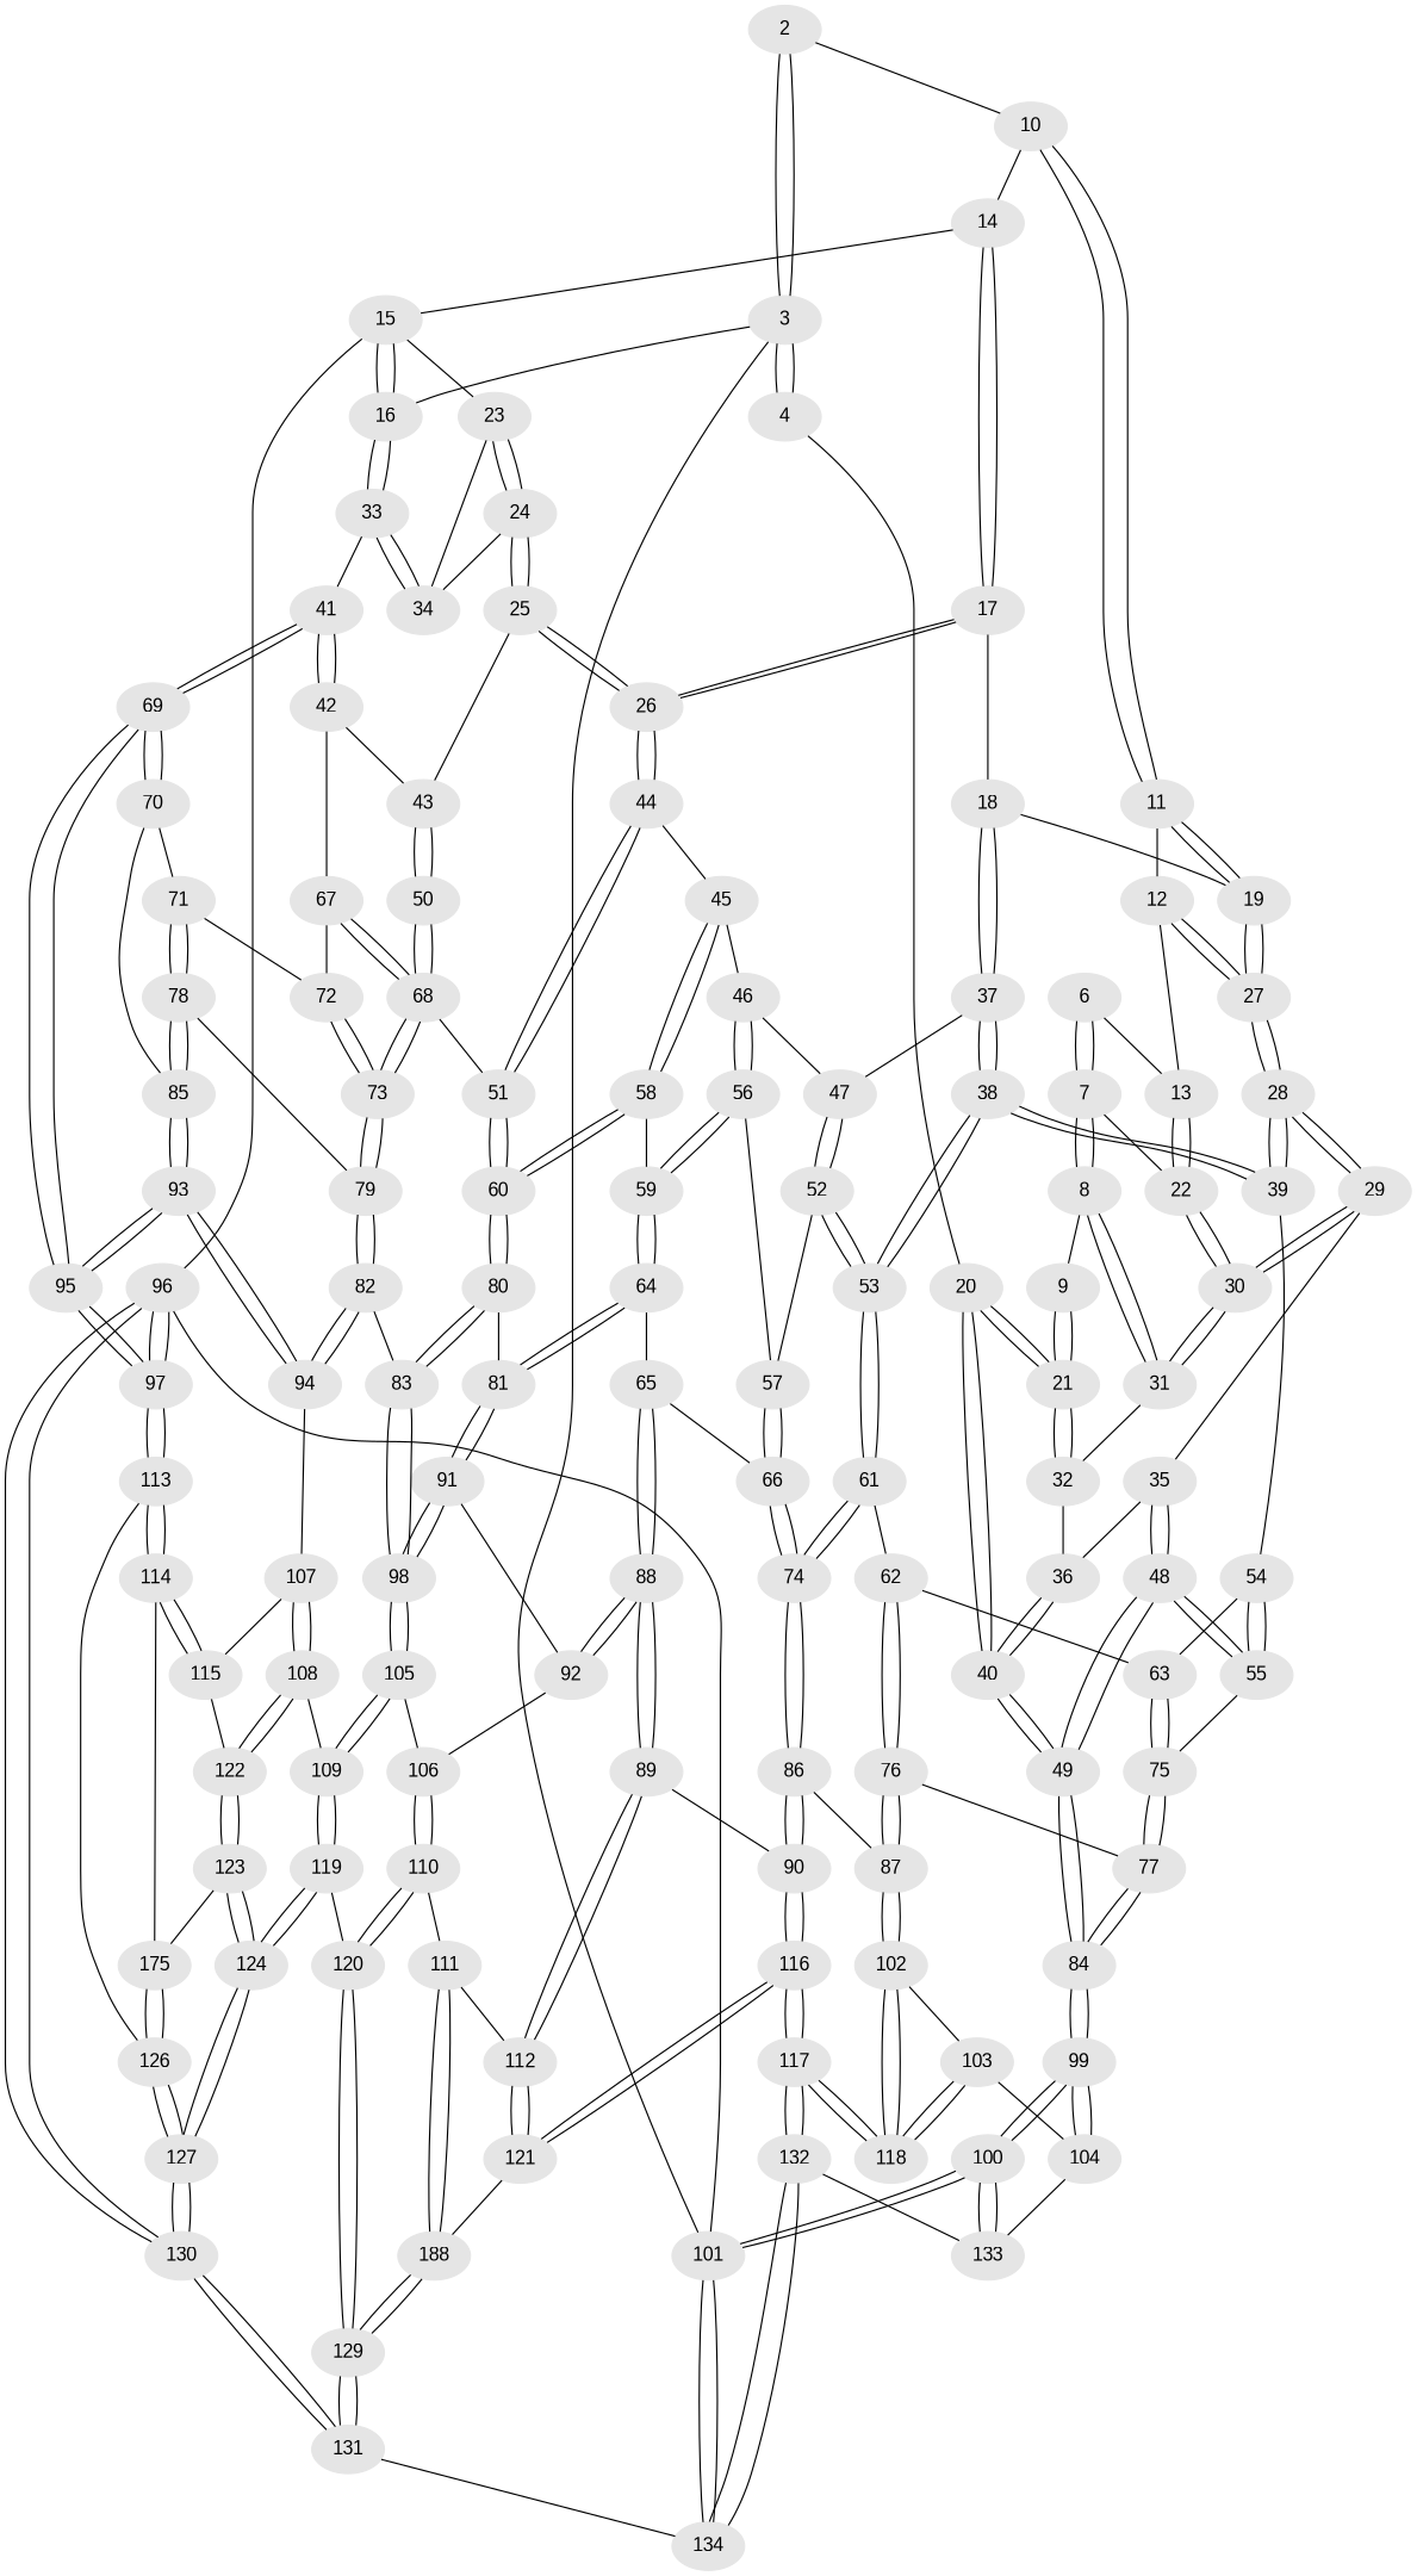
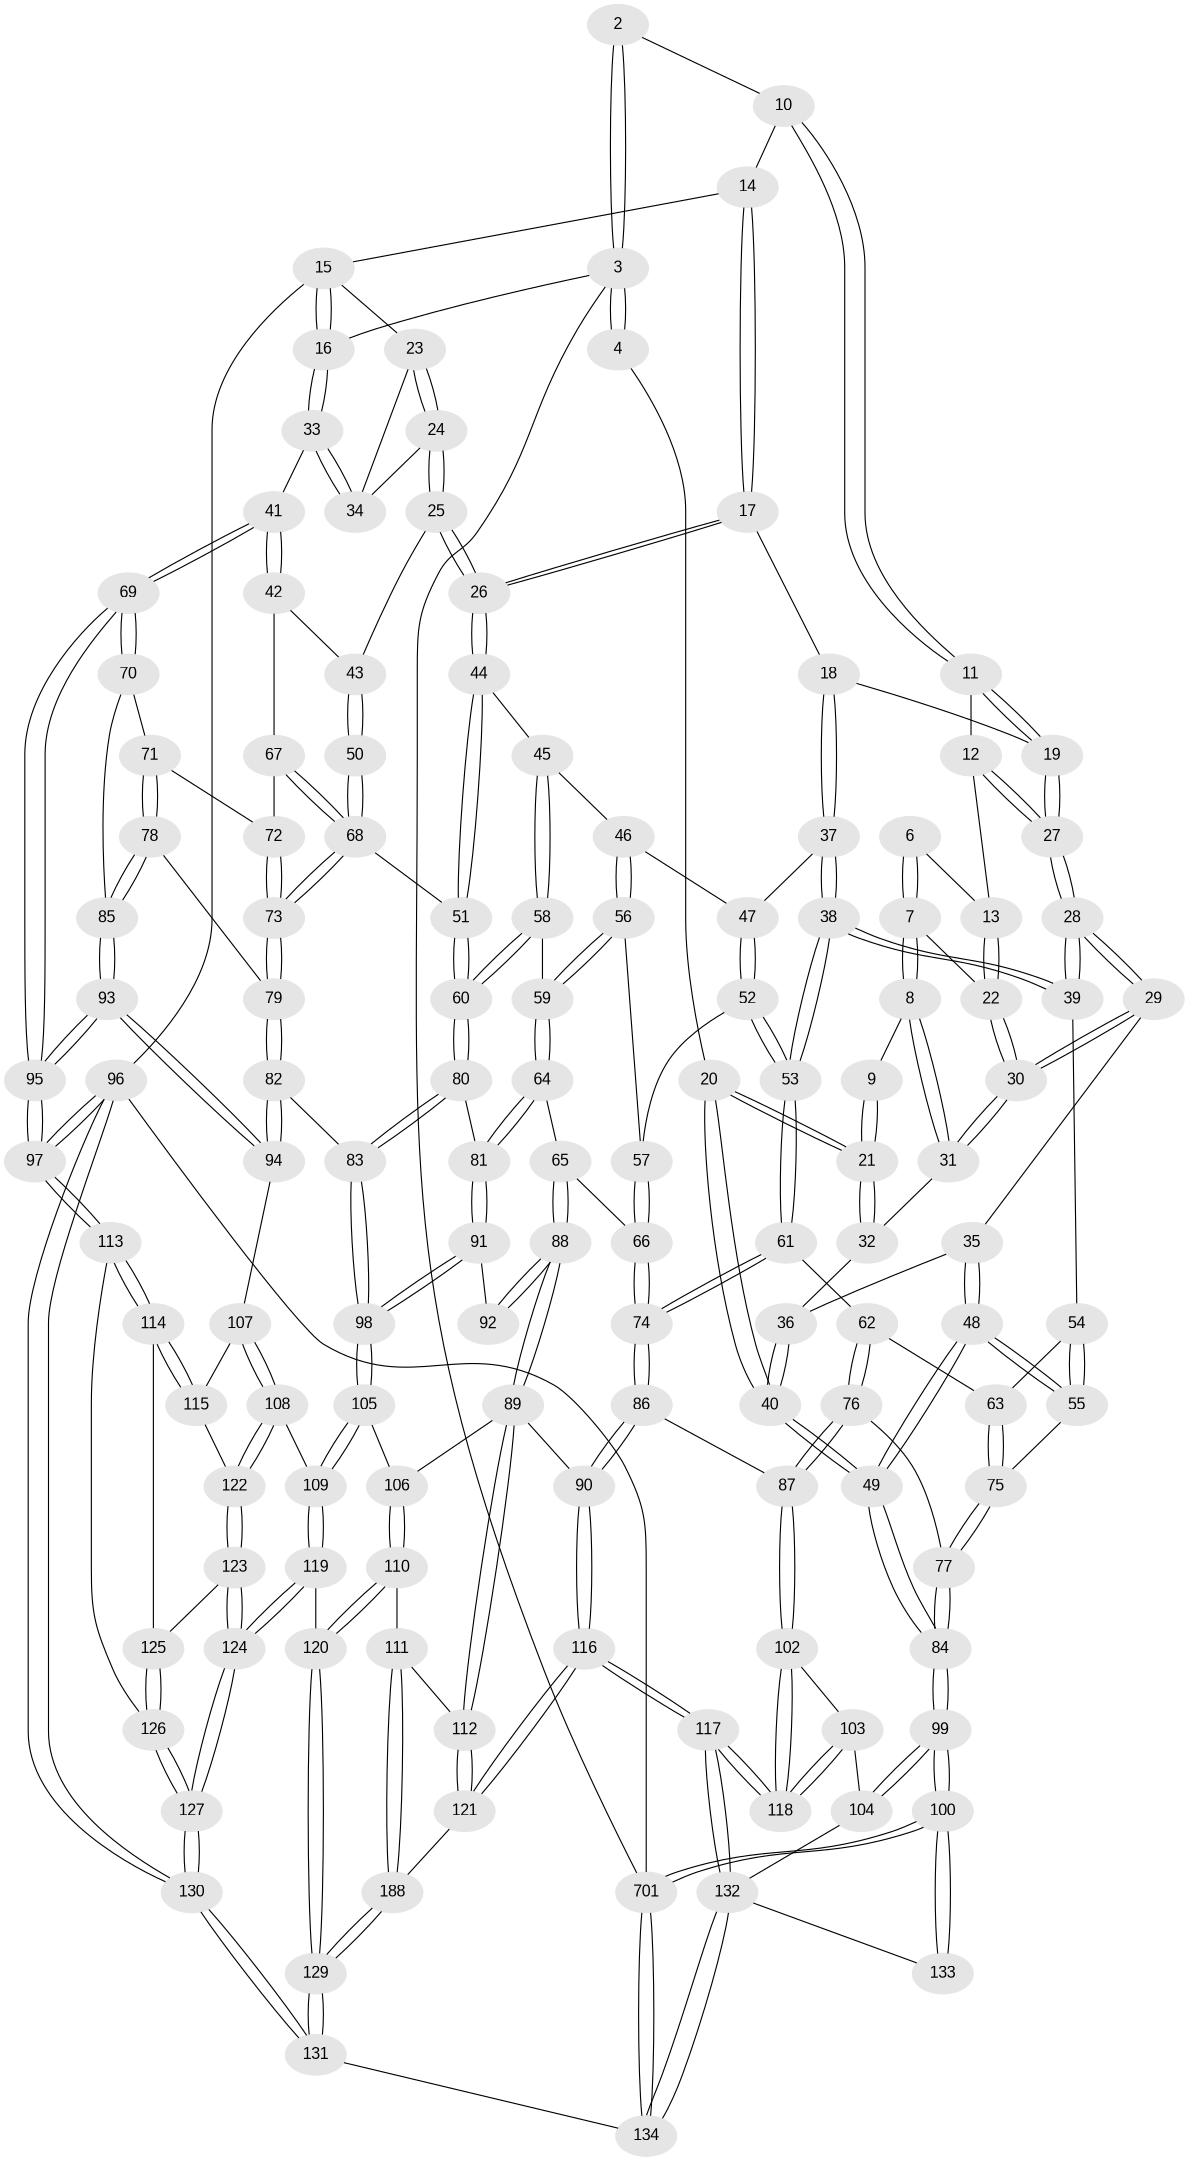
  graph {
    fontname="Liberation Sans"
    node [color=gray90 fontname="Liberation Sans" style=filled]
    edge [fontname="Liberation Sans"]
    2
    3
    10
    6
    7
    13
    4
    16
-   101
+   101 [label=701]
    11
    14
    20
    33
    134
    21
    40
    9
    8
    22
    31
    30
    32
    12
    19
    15
    17
    27
    28
    23
    96
    18
    26
    24
    34
    41
    97
    130
    37
    44
    38
    47
    49
    36
    25
    43
    50
    45
    51
    29
    39
    35
    54
    48
    42
    69
    55
    53
    52
    61
    63
    84
    67
    70
    95
    68
    72
    46
    58
    60
    56
    59
    57
    75
    99
    73
    80
    66
    62
    74
    77
    64
    65
    81
    83
    76
    86
    87
    88
    91
    89
    92
    79
    71
    85
    78
    93
    82
    90
    102
    94
    98
    107
    105
    100
    104
    116
    103
    118
    112
    106
    121
    117
    110
    108
    115
    113
    131
    114
    126
    109
    133
    119
    111
    120
    122
    123
    124
    n128 [label=188]
    129
-   125 [label=175]
+   125
    127
    132
    2 -- 3
    2 -- 3
    2 -- 10
    3 -- 4
    3 -- 4
    3 -- 16
    3 -- 101
    10 -- 11
    10 -- 11
    10 -- 14
    6 -- 7
    6 -- 7
    6 -- 13
    7 -- 8
    7 -- 8
    7 -- 22
    13 -- 22
    13 -- 22
    4 -- 20
    16 -- 33
    16 -- 33
    101 -- 134
    101 -- 134
    11 -- 12
    11 -- 19
    11 -- 19
    14 -- 15
    14 -- 17
    14 -- 17
    20 -- 21
    20 -- 21
    20 -- 40
    20 -- 40
    33 -- 34
    33 -- 34
    33 -- 41
    21 -- 32
    21 -- 32
    40 -- 49
    40 -- 49
    9 -- 21
    9 -- 21
    8 -- 9
    8 -- 31
    8 -- 31
    22 -- 30
    22 -- 30
    31 -- 32
    30 -- 31
    30 -- 31
    32 -- 36
    12 -- 13
    12 -- 27
    12 -- 27
    19 -- 27
    19 -- 27
    15 -- 16
    15 -- 16
    15 -- 23
    15 -- 96
    17 -- 18
    17 -- 26
    17 -- 26
    27 -- 28
    27 -- 28
    28 -- 29
    28 -- 29
    28 -- 39
    28 -- 39
    23 -- 24
    23 -- 24
    23 -- 34
    96 -- 101
    96 -- 97
    96 -- 97
    96 -- 130
    96 -- 130
    18 -- 19
    18 -- 37
    18 -- 37
    26 -- 44
    26 -- 44
    24 -- 34
    24 -- 25
    24 -- 25
    41 -- 42
    41 -- 42
    41 -- 69
    41 -- 69
    97 -- 113
    97 -- 113
    130 -- 131
    130 -- 131
    37 -- 38
    37 -- 38
    37 -- 47
    44 -- 45
    44 -- 51
    44 -- 51
    38 -- 39
    38 -- 39
    38 -- 53
    38 -- 53
    47 -- 52
    47 -- 52
    49 -- 84
    49 -- 84
    36 -- 40
    36 -- 40
    25 -- 26
    25 -- 26
    25 -- 43
    43 -- 50
    43 -- 50
    50 -- 68
    50 -- 68
    45 -- 46
    45 -- 58
    45 -- 58
    51 -- 60
    51 -- 60
    29 -- 30
    29 -- 30
    29 -- 35
    39 -- 54
    35 -- 36
    35 -- 48
    35 -- 48
    54 -- 55
    54 -- 55
    54 -- 63
    48 -- 49
    48 -- 49
    48 -- 55
    48 -- 55
    42 -- 43
    42 -- 67
    69 -- 70
    69 -- 70
    69 -- 95
    69 -- 95
    55 -- 75
    53 -- 61
    53 -- 61
    52 -- 53
    52 -- 53
    52 -- 57
    61 -- 62
    61 -- 74
    61 -- 74
    63 -- 75
    63 -- 75
    84 -- 99
    84 -- 99
    67 -- 68
    67 -- 68
    67 -- 72
    70 -- 71
    70 -- 85
    95 -- 97
    95 -- 97
    68 -- 51
    68 -- 73
    68 -- 73
    72 -- 73
    72 -- 73
    46 -- 47
    46 -- 56
    46 -- 56
    58 -- 60
    58 -- 60
    58 -- 59
    60 -- 80
    60 -- 80
    56 -- 59
    56 -- 59
    56 -- 57
    59 -- 64
    59 -- 64
    57 -- 66
    57 -- 66
    75 -- 77
    75 -- 77
    99 -- 100
    99 -- 100
    99 -- 104
    99 -- 104
    73 -- 79
    73 -- 79
    80 -- 81
    80 -- 83
    80 -- 83
    66 -- 74
    66 -- 74
    62 -- 63
    62 -- 76
    62 -- 76
    74 -- 86
    74 -- 86
    77 -- 84
    77 -- 84
    64 -- 65
    64 -- 81
    64 -- 81
    65 -- 66
    65 -- 88
    65 -- 88
    81 -- 91
    81 -- 91
    83 -- 98
    83 -- 98
    76 -- 77
    76 -- 87
    76 -- 87
    86 -- 87
    86 -- 90
    86 -- 90
    87 -- 102
    87 -- 102
    88 -- 89
    88 -- 89
    88 -- 92
    88 -- 92
    91 -- 92
    91 -- 98
    91 -- 98
    89 -- 90
    89 -- 112
    89 -- 112
-   92 -- 106
+   89 -- 106
    79 -- 82
    79 -- 82
    71 -- 72
    71 -- 78
    71 -- 78
    85 -- 93
    85 -- 93
    78 -- 79
    78 -- 85
    78 -- 85
    93 -- 95
    93 -- 95
    93 -- 94
    93 -- 94
    82 -- 83
    82 -- 94
    82 -- 94
    90 -- 116
    90 -- 116
    102 -- 103
    102 -- 118
    102 -- 118
    94 -- 107
    98 -- 105
    98 -- 105
    107 -- 108
    107 -- 108
    107 -- 115
    105 -- 106
    105 -- 109
    105 -- 109
    100 -- 101
    100 -- 101
    100 -- 133
    100 -- 133
-   104 -- 133
+   104 -- 132
    116 -- 121
    116 -- 121
    116 -- 117
    116 -- 117
    103 -- 104
    103 -- 118
    103 -- 118
    112 -- 121
    112 -- 121
    106 -- 110
    106 -- 110
    121 -- n128
    117 -- 118
    117 -- 118
    117 -- 132
    117 -- 132
    110 -- 111
    110 -- 120
    110 -- 120
    108 -- 109
    108 -- 122
    108 -- 122
    115 -- 122
    113 -- 114
    113 -- 114
    113 -- 126
    131 -- 134
    114 -- 115
    114 -- 115
    114 -- 125
    126 -- 127
    126 -- 127
    109 -- 119
    109 -- 119
    119 -- 120
    119 -- 124
    119 -- 124
    111 -- 112
    111 -- n128
    111 -- n128
    120 -- 129
    120 -- 129
    122 -- 123
    122 -- 123
    123 -- 124
    123 -- 124
    123 -- 125
    124 -- 127
    124 -- 127
    n128 -- 129
    n128 -- 129
    129 -- 131
    129 -- 131
    125 -- 126
    125 -- 126
    127 -- 130
    127 -- 130
    132 -- 134
    132 -- 134
    132 -- 133
  }
